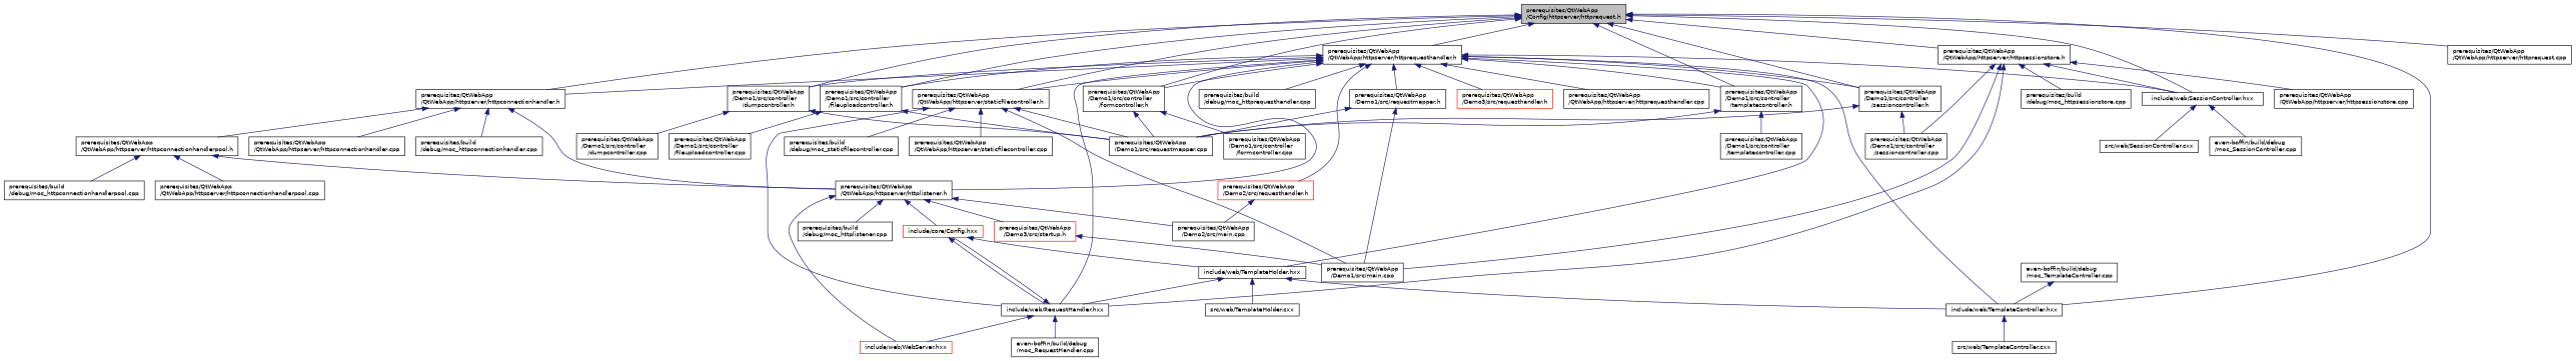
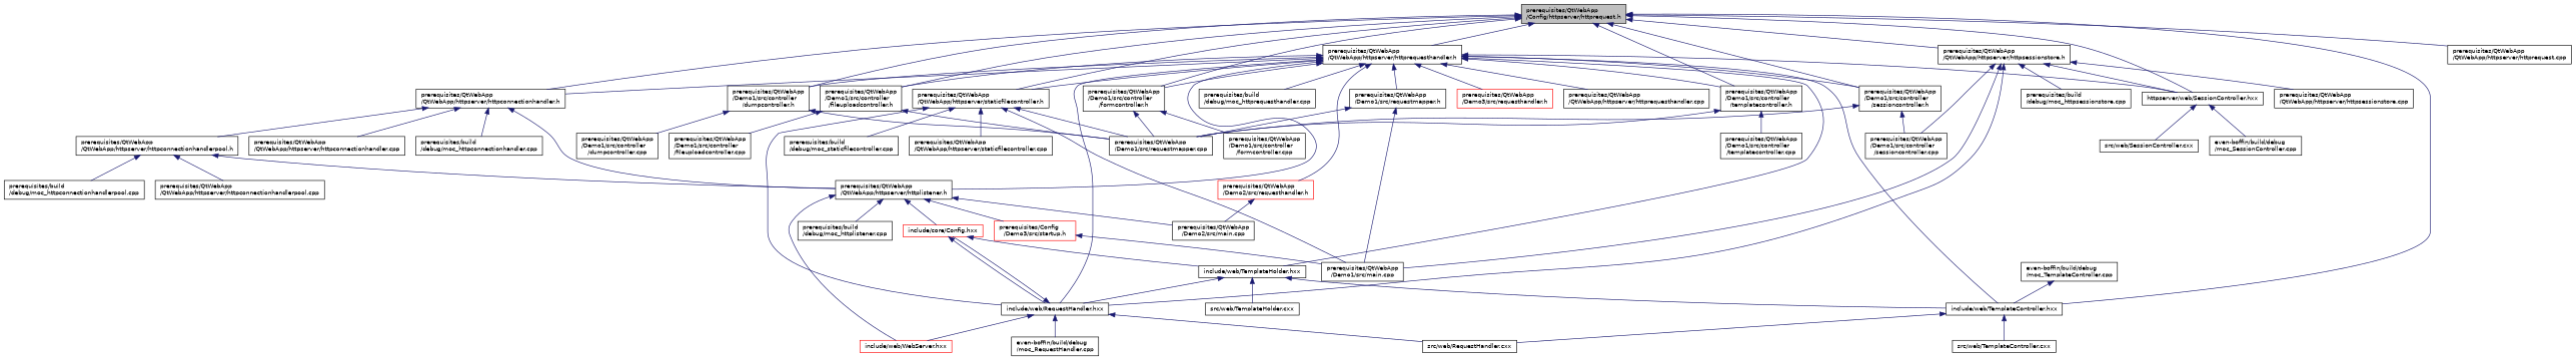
  digraph {
    node [color=black fillcolor=white fontname=Helvetica fontsize=10 shape=record style=filled]
    edge [color=midnightblue dir=back fontname=Helvetica fontsize=10 labelfontname=Helvetica labelfontsize=10 style=solid]
    n1 [fillcolor=grey75 fontcolor=black height=0.2 label="prerequisites/QtWebApp\l/Config/httpserver/httprequest.h" width=0.4]
-   n2 [height=0.2 label="include/web/SessionController.hxx" width=0.4]
+   n2 [height=0.2 label="httpserver/web/SessionController.hxx" width=0.4]
    n3 [height=0.2 label="include/web/TemplateController.hxx" width=0.4]
    n4 [height=0.2 label="prerequisites/QtWebApp\l/QtWebApp/httpserver/httpconnectionhandler.h" width=0.4]
    n5 [height=0.2 label="prerequisites/QtWebApp\l/QtWebApp/httpserver/httprequesthandler.h" width=0.4]
    n6 [height=0.2 label="prerequisites/QtWebApp\l/QtWebApp/httpserver/staticfilecontroller.h" width=0.4]
    n7 [height=0.2 label="prerequisites/QtWebApp\l/Demo1/src/controller\l/dumpcontroller.h" width=0.4]
    n8 [height=0.2 label="prerequisites/QtWebApp\l/Demo1/src/controller\l/fileuploadcontroller.h" width=0.4]
    n9 [height=0.2 label="prerequisites/QtWebApp\l/Demo1/src/controller\l/formcontroller.h" width=0.4]
    n10 [height=0.2 label="prerequisites/QtWebApp\l/Demo1/src/controller\l/sessioncontroller.h" width=0.4]
    n11 [height=0.2 label="prerequisites/QtWebApp\l/Demo1/src/controller\l/templatecontroller.h" width=0.4]
    n12 [height=0.2 label="prerequisites/QtWebApp\l/QtWebApp/httpserver/httpsessionstore.h" width=0.4]
    n13 [height=0.2 label="prerequisites/QtWebApp\l/QtWebApp/httpserver/httprequest.cpp" width=0.4]
    n14 [height=0.2 label="even-boffin/build/debug\l/moc_SessionController.cpp" width=0.4]
    n15 [height=0.2 label="src/web/SessionController.cxx" width=0.4]
+   n16 [height=0.2 label="src/web/RequestHandler.cxx" width=0.4]
    n17 [height=0.2 label="src/web/TemplateController.cxx" width=0.4]
    n18 [height=0.2 label="prerequisites/build\l/debug/moc_httpconnectionhandler.cpp" width=0.4]
    n19 [height=0.2 label="prerequisites/QtWebApp\l/QtWebApp/httpserver/httpconnectionhandlerpool.h" width=0.4]
    n20 [height=0.2 label="prerequisites/QtWebApp\l/QtWebApp/httpserver/httplistener.h" width=0.4]
    n21 [height=0.2 label="prerequisites/QtWebApp\l/QtWebApp/httpserver/httpconnectionhandler.cpp" width=0.4]
    n22 [height=0.2 label="include/web/RequestHandler.hxx" width=0.4]
    n23 [height=0.2 label="include/web/TemplateHolder.hxx" width=0.4]
    n24 [height=0.2 label="prerequisites/build\l/debug/moc_httprequesthandler.cpp" width=0.4]
    n25 [height=0.2 label="prerequisites/QtWebApp\l/Demo1/src/requestmapper.h" width=0.4]
    n26 [color=red height=0.2 label="prerequisites/QtWebApp\l/Demo2/src/requesthandler.h" width=0.4]
    n27 [color=red height=0.2 label="prerequisites/QtWebApp\l/Demo3/src/requesthandler.h" width=0.4]
    n28 [height=0.2 label="prerequisites/QtWebApp\l/QtWebApp/httpserver/httprequesthandler.cpp" width=0.4]
    n29 [height=0.2 label="prerequisites/QtWebApp\l/Demo1/src/main.cpp" width=0.4]
    n30 [height=0.2 label="prerequisites/build\l/debug/moc_staticfilecontroller.cpp" width=0.4]
    n31 [height=0.2 label="prerequisites/QtWebApp\l/Demo1/src/requestmapper.cpp" width=0.4]
    n32 [height=0.2 label="prerequisites/QtWebApp\l/QtWebApp/httpserver/staticfilecontroller.cpp" width=0.4]
    n33 [height=0.2 label="prerequisites/QtWebApp\l/Demo1/src/controller\l/dumpcontroller.cpp" width=0.4]
    n34 [height=0.2 label="prerequisites/QtWebApp\l/Demo1/src/controller\l/fileuploadcontroller.cpp" width=0.4]
    n35 [height=0.2 label="prerequisites/QtWebApp\l/Demo1/src/controller\l/formcontroller.cpp" width=0.4]
    n36 [height=0.2 label="prerequisites/QtWebApp\l/Demo1/src/controller\l/sessioncontroller.cpp" width=0.4]
    n37 [height=0.2 label="prerequisites/QtWebApp\l/Demo1/src/controller\l/templatecontroller.cpp" width=0.4]
    n38 [height=0.2 label="prerequisites/build\l/debug/moc_httpsessionstore.cpp" width=0.4]
    n39 [height=0.2 label="prerequisites/QtWebApp\l/QtWebApp/httpserver/httpsessionstore.cpp" width=0.4]
    n40 [height=0.2 label="even-boffin/build/debug\l/moc_TemplateController.cpp" width=0.4]
    n41 [height=0.2 label="prerequisites/build\l/debug/moc_httpconnectionhandlerpool.cpp" width=0.4]
    n42 [height=0.2 label="prerequisites/QtWebApp\l/QtWebApp/httpserver/httpconnectionhandlerpool.cpp" width=0.4]
    n43 [color=red height=0.2 label="include/core/Config.hxx" width=0.4]
    n44 [color=red height=0.2 label="include/web/WebServer.hxx" width=0.4]
    n45 [height=0.2 label="prerequisites/build\l/debug/moc_httplistener.cpp" width=0.4]
    n46 [height=0.2 label="prerequisites/QtWebApp\l/Demo2/src/main.cpp" width=0.4]
-   n47 [color=red height=0.2 label="prerequisites/QtWebApp\l/Demo3/src/startup.h" width=0.4]
+   n47 [color=red height=0.2 label="prerequisites/Config\l/Demo3/src/startup.h" width=0.4]
    n48 [height=0.2 label="even-boffin/build/debug\l/moc_RequestHandler.cpp" width=0.4]
    n49 [height=0.2 label="src/web/TemplateHolder.cxx" width=0.4]
    n1 -> n2
    n1 -> n3
    n1 -> n4
    n1 -> n5
    n1 -> n6
    n1 -> n7
    n1 -> n8
    n1 -> n9
    n1 -> n10
    n1 -> n11
    n1 -> n12
    n1 -> n13
    n2 -> n14
    n2 -> n15
+   n3 -> n16
    n3 -> n17
    n4 -> n18
    n4 -> n19
    n4 -> n20
    n4 -> n21
    n5 -> n2
    n5 -> n3
    n5 -> n4
    n5 -> n6
    n5 -> n7
    n5 -> n8
    n5 -> n9
    n5 -> n10
    n5 -> n11
    n5 -> n20
    n5 -> n22
    n5 -> n23
    n5 -> n24
    n5 -> n25
    n5 -> n26
    n5 -> n27
    n5 -> n28
    n6 -> n22
    n6 -> n29
    n6 -> n30
    n6 -> n31
    n6 -> n32
    n7 -> n31
    n7 -> n33
    n8 -> n31
    n8 -> n34
    n9 -> n31
    n9 -> n35
    n10 -> n31
    n10 -> n36
    n11 -> n31
    n11 -> n37
    n12 -> n2
    n12 -> n22
    n12 -> n29
    n12 -> n36
    n12 -> n38
    n12 -> n39
    n19 -> n20
    n19 -> n41
    n19 -> n42
    n20 -> n43
    n20 -> n44
    n20 -> n45
    n20 -> n46
    n20 -> n47
+   n22 -> n16
    n22 -> n43
    n22 -> n44
    n22 -> n48
    n23 -> n3
    n23 -> n22
    n23 -> n49
    n25 -> n29
    n25 -> n31
    n26 -> n46
    n40 -> n3
    n43 -> n22
    n43 -> n23
    n47 -> n29
  }
